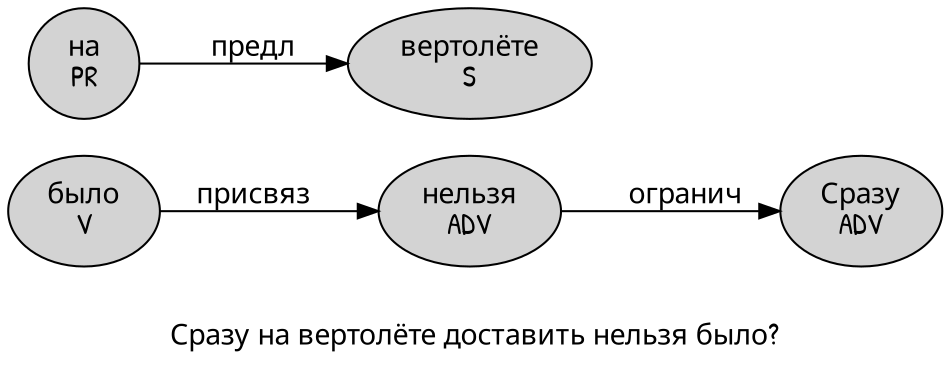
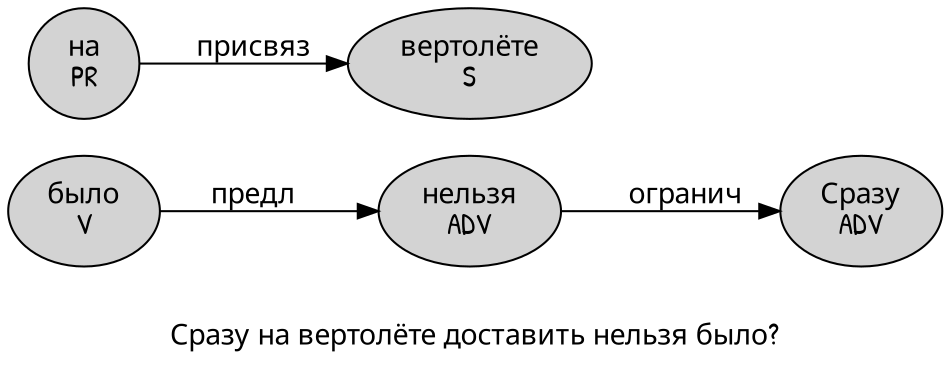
  digraph {
    fontname="Patrick Hand"
    label="Сразу на вертолёте доставить нельзя было?"
    rankdir=LR
    node [fillcolor=lightgray fontname="Patrick Hand" penwidth=1 shape=ellipse style=filled]
    edge [fontname="Patrick Hand"]
    n1 [label="Сразу\nADV"]
    n2 [label="на\nPR"]
    n3 [label="вертолёте\nS"]
    n4 [label="нельзя\nADV"]
    n5 [label="было\nV"]
-   n2 -> n3 [label="предл"]
+   n2 -> n3 [label="присвяз"]
    n4 -> n1 [label="огранич"]
-   n5 -> n4 [label="присвяз"]
+   n5 -> n4 [label="предл"]
  }
